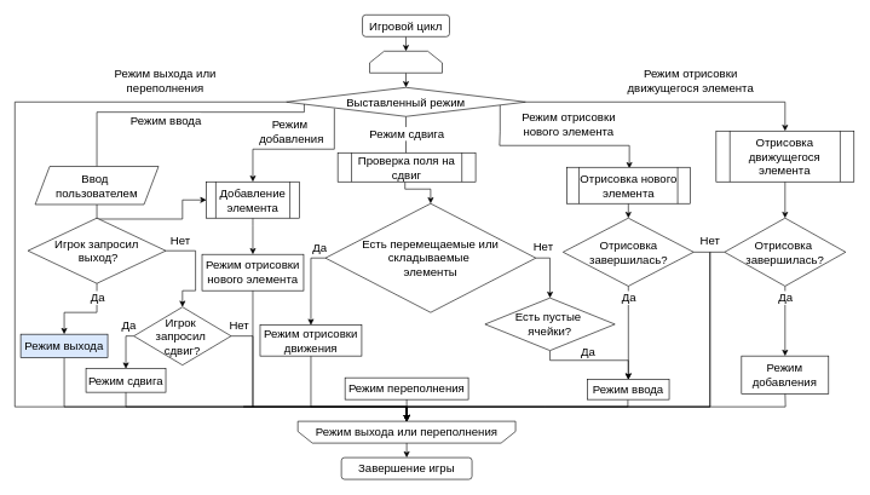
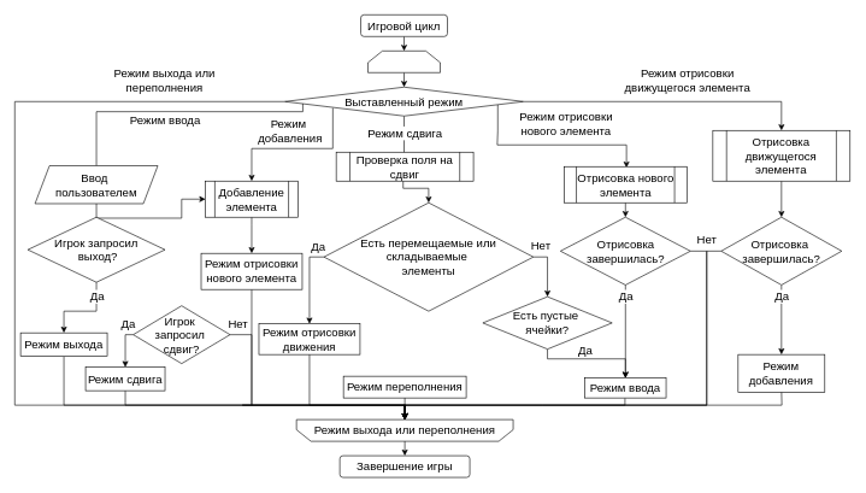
  <mxCell id="0" />
  <mxCell id="1" parent="0" />
  <mxCell id="2" style="edgeStyle=orthogonalEdgeStyle;rounded=0;orthogonalLoop=1;jettySize=auto;html=1;exitX=0.5;exitY=1;exitDx=0;exitDy=0;entryX=0.5;entryY=0;entryDx=0;entryDy=0;fontSize=16;" parent="1" source="3" target="18" edge="1"><mxGeometry relative="1" as="geometry"><mxPoint x="515" y="120" as="sourcePoint" /></mxGeometry></mxCell>
  <mxCell id="3" value="" style="shape=loopLimit;whiteSpace=wrap;html=1;fontSize=16;" parent="1" vertex="1"><mxGeometry x="509" y="70" width="100" height="30" as="geometry" /></mxCell>
  <mxCell id="4" style="edgeStyle=orthogonalEdgeStyle;rounded=0;orthogonalLoop=1;jettySize=auto;html=1;exitX=0.5;exitY=1;exitDx=0;exitDy=0;entryX=0.5;entryY=0;entryDx=0;entryDy=0;fontSize=16;" parent="1" source="5" target="24" edge="1"><mxGeometry relative="1" as="geometry" /></mxCell>
  <mxCell id="5" value="&lt;div style=&quot;font-size: 16px;&quot;&gt;Режим выхода&amp;nbsp;&lt;span style=&quot;background-color: initial; font-size: 16px;&quot;&gt;или переполнения&lt;/span&gt;&lt;/div&gt;" style="shape=loopLimit;whiteSpace=wrap;html=1;rotation=0;flipH=0;flipV=1;fontSize=16;" parent="1" vertex="1"><mxGeometry x="410" y="580" width="300" height="30" as="geometry" /></mxCell>
  <mxCell id="6" style="edgeStyle=orthogonalEdgeStyle;rounded=0;orthogonalLoop=1;jettySize=auto;html=1;exitX=0;exitY=0.5;exitDx=0;exitDy=0;entryX=0.5;entryY=0;entryDx=0;entryDy=0;fontSize=16;" parent="1" source="18" edge="1" target="5"><mxGeometry relative="1" as="geometry"><mxPoint x="580" y="570" as="targetPoint" /><Array as="points"><mxPoint x="20" y="140" /><mxPoint x="20" y="560" /><mxPoint x="560" y="560" /></Array></mxGeometry></mxCell>
  <mxCell id="7" value="&lt;div style=&quot;font-size: 16px;&quot;&gt;Режим выхода или&lt;br style=&quot;font-size: 16px;&quot;&gt;&lt;/div&gt;&lt;div style=&quot;font-size: 16px;&quot;&gt;переполнения&lt;/div&gt;" style="edgeLabel;html=1;align=center;verticalAlign=middle;resizable=0;points=[];fontSize=16;" parent="6" vertex="1" connectable="0"><mxGeometry x="-0.808" y="2" relative="1" as="geometry"><mxPoint x="-38" y="-32" as="offset" /></mxGeometry></mxCell>
  <mxCell id="8" style="edgeStyle=orthogonalEdgeStyle;rounded=0;orthogonalLoop=1;jettySize=auto;html=1;entryX=0.5;entryY=0;entryDx=0;entryDy=0;fontSize=16;exitX=0.075;exitY=0.564;exitDx=0;exitDy=0;exitPerimeter=0;endArrow=none;" parent="1" source="18" target="20" edge="1"><mxGeometry relative="1" as="geometry"><Array as="points"><mxPoint x="419" y="154" /><mxPoint x="133" y="154" /></Array><mxPoint x="354" y="173.818" as="sourcePoint" /></mxGeometry></mxCell>
  <mxCell id="9" value="Режим ввода" style="edgeLabel;html=1;align=center;verticalAlign=middle;resizable=0;points=[];fontSize=16;" parent="8" vertex="1" connectable="0"><mxGeometry x="-0.067" relative="1" as="geometry"><mxPoint x="-29" y="10" as="offset" /></mxGeometry></mxCell>
  <mxCell id="10" style="edgeStyle=orthogonalEdgeStyle;rounded=0;orthogonalLoop=1;jettySize=auto;html=1;exitX=1;exitY=0.5;exitDx=0;exitDy=0;entryX=0.5;entryY=0;entryDx=0;entryDy=0;fontSize=16;" parent="1" source="18" target="68" edge="1"><mxGeometry relative="1" as="geometry"><mxPoint x="785" y="180" as="sourcePoint" /><mxPoint x="895" y="257.5" as="targetPoint" /></mxGeometry></mxCell>
  <mxCell id="11" value="Режим отрисовки&lt;div style=&quot;font-size: 16px;&quot;&gt;&lt;div style=&quot;font-size: 16px;&quot;&gt;&lt;div style=&quot;font-size: 16px;&quot;&gt;движущегося элемента&lt;/div&gt;&lt;/div&gt;&lt;/div&gt;" style="edgeLabel;html=1;align=center;verticalAlign=middle;resizable=0;points=[];fontSize=16;" parent="10" vertex="1" connectable="0"><mxGeometry x="-0.26" y="-2" relative="1" as="geometry"><mxPoint x="79" y="-32" as="offset" /></mxGeometry></mxCell>
  <mxCell id="12" style="edgeStyle=orthogonalEdgeStyle;rounded=0;orthogonalLoop=1;jettySize=auto;html=1;exitX=0.893;exitY=0.608;exitDx=0;exitDy=0;entryX=0.508;entryY=0.033;entryDx=0;entryDy=0;entryPerimeter=0;exitPerimeter=0;fontSize=16;" parent="1" source="18" target="67" edge="1"><mxGeometry relative="1" as="geometry"><mxPoint x="765" y="257.5" as="targetPoint" /><Array as="points"><mxPoint x="689" y="181" /><mxPoint x="688" y="200" /><mxPoint x="834" y="200" /></Array></mxGeometry></mxCell>
  <mxCell id="13" value="&lt;div style=&quot;font-size: 16px;&quot;&gt;Режим отрисовки&lt;/div&gt;&lt;div style=&quot;font-size: 16px;&quot;&gt;нового элемента&lt;/div&gt;" style="edgeLabel;html=1;align=center;verticalAlign=middle;resizable=0;points=[];fontSize=16;" parent="12" vertex="1" connectable="0"><mxGeometry x="0.13" y="2" relative="1" as="geometry"><mxPoint y="-28" as="offset" /></mxGeometry></mxCell>
  <mxCell id="14" style="edgeStyle=orthogonalEdgeStyle;rounded=0;orthogonalLoop=1;jettySize=auto;html=1;exitX=0.5;exitY=1;exitDx=0;exitDy=0;entryX=0.5;entryY=0;entryDx=0;entryDy=0;fontSize=16;" parent="1" source="18" target="65" edge="1"><mxGeometry relative="1" as="geometry"><mxPoint x="585" y="261.25" as="targetPoint" /><Array as="points"><mxPoint x="559" y="230" /></Array></mxGeometry></mxCell>
  <mxCell id="15" value="Режим сдвига" style="edgeLabel;html=1;align=center;verticalAlign=middle;resizable=0;points=[];fontSize=16;" parent="14" vertex="1" connectable="0"><mxGeometry x="0.203" y="1" relative="1" as="geometry"><mxPoint x="-1" y="-32" as="offset" /></mxGeometry></mxCell>
  <mxCell id="16" style="edgeStyle=orthogonalEdgeStyle;rounded=0;orthogonalLoop=1;jettySize=auto;html=1;exitX=0.201;exitY=0.722;exitDx=0;exitDy=0;entryX=0.5;entryY=0;entryDx=0;entryDy=0;fontSize=16;exitPerimeter=0;" edge="1" parent="1" source="18" target="28"><mxGeometry relative="1" as="geometry" /></mxCell>
  <mxCell id="17" value="Режим&amp;nbsp;&lt;div style=&quot;font-size: 16px;&quot;&gt;добавления&lt;/div&gt;" style="edgeLabel;html=1;align=center;verticalAlign=middle;resizable=0;points=[];fontSize=16;" vertex="1" connectable="0" parent="16"><mxGeometry x="0.099" y="1" relative="1" as="geometry"><mxPoint x="1" y="-26" as="offset" /></mxGeometry></mxCell>
  <mxCell id="18" value="Выставленный режим" style="rhombus;whiteSpace=wrap;html=1;fontSize=16;" parent="1" vertex="1"><mxGeometry x="394" y="120" width="330" height="40" as="geometry" /></mxCell>
  <mxCell id="19" style="edgeStyle=orthogonalEdgeStyle;rounded=0;orthogonalLoop=1;jettySize=auto;html=1;exitX=0.5;exitY=1;exitDx=0;exitDy=0;" edge="1" parent="1" source="20" target="28"><mxGeometry relative="1" as="geometry" /></mxCell>
  <mxCell id="20" value="&lt;div style=&quot;font-size: 16px;&quot;&gt;Ввод&amp;nbsp;&lt;/div&gt;&lt;div style=&quot;font-size: 16px;&quot;&gt;пользователем&lt;/div&gt;" style="shape=parallelogram;perimeter=parallelogramPerimeter;whiteSpace=wrap;html=1;fixedSize=1;fontSize=16;" parent="1" vertex="1"><mxGeometry x="48" y="228.75" width="170" height="52.5" as="geometry" /></mxCell>
  <mxCell id="21" style="edgeStyle=orthogonalEdgeStyle;rounded=0;orthogonalLoop=1;jettySize=auto;html=1;exitX=0.5;exitY=1;exitDx=0;exitDy=0;entryX=0.5;entryY=0;entryDx=0;entryDy=0;fontSize=16;" parent="1" source="68" target="36" edge="1"><mxGeometry relative="1" as="geometry"><mxPoint x="1091.94" y="310" as="sourcePoint" /><Array as="points" /></mxGeometry></mxCell>
  <mxCell id="22" style="edgeStyle=orthogonalEdgeStyle;rounded=0;orthogonalLoop=1;jettySize=auto;html=1;exitX=0.5;exitY=1;exitDx=0;exitDy=0;entryX=0.5;entryY=0;entryDx=0;entryDy=0;fontSize=16;" parent="1" source="23" target="3" edge="1"><mxGeometry relative="1" as="geometry" /></mxCell>
  <mxCell id="23" value="&lt;font style=&quot;font-size: 16px;&quot;&gt;Игровой цикл&lt;/font&gt;" style="rounded=1;whiteSpace=wrap;html=1;fontSize=16;" parent="1" vertex="1"><mxGeometry x="499" y="20" width="120" height="30" as="geometry" /></mxCell>
  <mxCell id="24" value="Завершение игры" style="rounded=1;whiteSpace=wrap;html=1;fontSize=16;" parent="1" vertex="1"><mxGeometry x="470" y="630" width="180" height="30" as="geometry" /></mxCell>
  <mxCell id="25" style="edgeStyle=orthogonalEdgeStyle;rounded=0;orthogonalLoop=1;jettySize=auto;html=1;exitX=1;exitY=0.5;exitDx=0;exitDy=0;entryX=0.5;entryY=0;entryDx=0;entryDy=0;fontSize=16;" parent="1" source="58" target="5" edge="1"><mxGeometry relative="1" as="geometry"><mxPoint x="275" y="482.5" as="sourcePoint" /><Array as="points"><mxPoint x="348" y="463" /><mxPoint x="348" y="560" /><mxPoint x="560" y="560" /></Array></mxGeometry></mxCell>
  <mxCell id="26" value="Нет" style="edgeLabel;html=1;align=center;verticalAlign=middle;resizable=0;points=[];fontSize=16;" parent="25" vertex="1" connectable="0"><mxGeometry x="-0.855" relative="1" as="geometry"><mxPoint x="-16" y="-15" as="offset" /></mxGeometry></mxCell>
  <mxCell id="27" style="edgeStyle=orthogonalEdgeStyle;rounded=0;orthogonalLoop=1;jettySize=auto;html=1;entryX=0.5;entryY=0;entryDx=0;entryDy=0;exitX=0.5;exitY=1;exitDx=0;exitDy=0;fontSize=16;" parent="1" source="28" target="31" edge="1"><mxGeometry relative="1" as="geometry"><mxPoint x="390" y="310" as="sourcePoint" /><mxPoint x="407" y="390" as="targetPoint" /><Array as="points"><mxPoint x="348" y="310" /><mxPoint x="348" y="310" /></Array></mxGeometry></mxCell>
  <mxCell id="28" value="Добавление элемента" style="shape=process;whiteSpace=wrap;html=1;backgroundOutline=1;fontSize=16;" parent="1" vertex="1"><mxGeometry x="284" y="250" width="128" height="50" as="geometry" /></mxCell>
  <mxCell id="29" value="Режим переполнения" style="rounded=0;whiteSpace=wrap;html=1;fontSize=16;" parent="1" vertex="1"><mxGeometry x="475" y="520" width="170" height="30" as="geometry" /></mxCell>
  <mxCell id="30" style="edgeStyle=orthogonalEdgeStyle;rounded=0;orthogonalLoop=1;jettySize=auto;html=1;exitX=0.5;exitY=1;exitDx=0;exitDy=0;entryX=0.5;entryY=0;entryDx=0;entryDy=0;fontSize=16;" parent="1" source="31" target="5" edge="1"><mxGeometry relative="1" as="geometry"><Array as="points"><mxPoint x="335" y="560" /><mxPoint x="559" y="560" /></Array></mxGeometry></mxCell>
  <mxCell id="31" value="&lt;div style=&quot;font-size: 16px;&quot;&gt;Режим отрисовки &lt;br style=&quot;font-size: 16px;&quot;&gt;&lt;/div&gt;&lt;div style=&quot;font-size: 16px;&quot;&gt;нового элемента&lt;br style=&quot;font-size: 16px;&quot;&gt;&lt;/div&gt;" style="rounded=0;whiteSpace=wrap;html=1;fontSize=16;" parent="1" vertex="1"><mxGeometry x="278" y="350" width="140" height="50" as="geometry" /></mxCell>
  <mxCell id="32" style="edgeStyle=orthogonalEdgeStyle;rounded=0;orthogonalLoop=1;jettySize=auto;html=1;exitX=0;exitY=0.5;exitDx=0;exitDy=0;entryX=0.5;entryY=0;entryDx=0;entryDy=0;fontSize=16;" parent="1" source="36" target="5" edge="1"><mxGeometry relative="1" as="geometry"><mxPoint x="555" y="600" as="targetPoint" /><Array as="points"><mxPoint x="978" y="347" /><mxPoint x="978" y="560" /><mxPoint x="560" y="560" /></Array></mxGeometry></mxCell>
  <mxCell id="33" value="Нет" style="edgeLabel;html=1;align=center;verticalAlign=middle;resizable=0;points=[];fontSize=16;" parent="32" vertex="1" connectable="0"><mxGeometry x="-0.952" y="-1" relative="1" as="geometry"><mxPoint x="-4" y="-16" as="offset" /></mxGeometry></mxCell>
  <mxCell id="34" style="edgeStyle=orthogonalEdgeStyle;rounded=0;orthogonalLoop=1;jettySize=auto;html=1;exitX=0.5;exitY=1;exitDx=0;exitDy=0;entryX=0.5;entryY=0;entryDx=0;entryDy=0;fontSize=16;" parent="1" source="36" target="44" edge="1"><mxGeometry relative="1" as="geometry" /></mxCell>
  <mxCell id="35" value="Да" style="edgeLabel;html=1;align=center;verticalAlign=middle;resizable=0;points=[];fontSize=16;" parent="34" vertex="1" connectable="0"><mxGeometry x="-0.42" relative="1" as="geometry"><mxPoint y="-12" as="offset" /></mxGeometry></mxCell>
  <mxCell id="36" value="&lt;font style=&quot;font-size: 16px;&quot;&gt;Отрисовка&amp;nbsp;&lt;/font&gt;&lt;div style=&quot;font-size: 16px;&quot;&gt;&lt;font style=&quot;font-size: 16px;&quot;&gt;завершилась?&lt;/font&gt;&lt;/div&gt;" style="rhombus;whiteSpace=wrap;html=1;fontSize=16;" parent="1" vertex="1"><mxGeometry x="998" y="300" width="166.94" height="93.75" as="geometry" /></mxCell>
  <mxCell id="37" style="edgeStyle=orthogonalEdgeStyle;rounded=0;orthogonalLoop=1;jettySize=auto;html=1;exitX=1;exitY=0.5;exitDx=0;exitDy=0;fontSize=16;entryX=0.5;entryY=0;entryDx=0;entryDy=0;" parent="1" source="38" target="5" edge="1"><mxGeometry relative="1" as="geometry"><Array as="points"><mxPoint x="978" y="347" /><mxPoint x="978" y="560" /><mxPoint x="560" y="560" /></Array><mxPoint x="588" y="570" as="targetPoint" /></mxGeometry></mxCell>
  <mxCell id="38" value="Отрисовка завершилась?" style="rhombus;whiteSpace=wrap;html=1;fontSize=16;" parent="1" vertex="1"><mxGeometry x="775.5" y="300" width="180" height="93.75" as="geometry" /></mxCell>
  <mxCell id="39" style="edgeStyle=orthogonalEdgeStyle;rounded=0;orthogonalLoop=1;jettySize=auto;html=1;exitX=0.494;exitY=1.012;exitDx=0;exitDy=0;entryX=0.5;entryY=0;entryDx=0;entryDy=0;exitPerimeter=0;fontSize=16;" parent="1" source="40" target="5" edge="1"><mxGeometry relative="1" as="geometry"><mxPoint x="708.2" y="560" as="targetPoint" /><Array as="points"><mxPoint x="751" y="560" /><mxPoint x="561" y="560" /></Array></mxGeometry></mxCell>
  <mxCell id="40" value="Режим ввода" style="rounded=0;whiteSpace=wrap;html=1;fontSize=16;" parent="1" vertex="1"><mxGeometry x="809.25" y="522.5" width="112.5" height="27.5" as="geometry" /></mxCell>
  <mxCell id="41" style="edgeStyle=orthogonalEdgeStyle;rounded=0;orthogonalLoop=1;jettySize=auto;html=1;exitX=0.5;exitY=1;exitDx=0;exitDy=0;entryX=0.5;entryY=0;entryDx=0;entryDy=0;fontSize=16;" parent="1" source="38" target="40" edge="1"><mxGeometry relative="1" as="geometry"><mxPoint x="849" y="500" as="targetPoint" /><Array as="points" /></mxGeometry></mxCell>
  <mxCell id="42" value="Да" style="edgeLabel;html=1;align=center;verticalAlign=middle;resizable=0;points=[];fontSize=16;" parent="41" vertex="1" connectable="0"><mxGeometry x="-0.409" y="-2" relative="1" as="geometry"><mxPoint x="2" y="-22" as="offset" /></mxGeometry></mxCell>
  <mxCell id="43" style="edgeStyle=orthogonalEdgeStyle;rounded=0;orthogonalLoop=1;jettySize=auto;html=1;exitX=0.5;exitY=1;exitDx=0;exitDy=0;entryX=0.5;entryY=0;entryDx=0;entryDy=0;fontSize=16;" parent="1" source="44" target="5" edge="1"><mxGeometry relative="1" as="geometry"><Array as="points"><mxPoint x="1082" y="540" /><mxPoint x="1082" y="540" /><mxPoint x="1082" y="560" /><mxPoint x="560" y="560" /></Array><mxPoint x="520" y="570" as="targetPoint" /></mxGeometry></mxCell>
  <mxCell id="44" value="&lt;div style=&quot;font-size: 16px;&quot;&gt;Режим добавления&lt;/div&gt;" style="rounded=0;whiteSpace=wrap;html=1;fontSize=16;" parent="1" vertex="1"><mxGeometry x="1021.47" y="490" width="120" height="52.5" as="geometry" /></mxCell>
  <mxCell id="45" style="edgeStyle=orthogonalEdgeStyle;rounded=0;orthogonalLoop=1;jettySize=auto;html=1;exitX=0.488;exitY=1.002;exitDx=0;exitDy=0;entryX=0.5;entryY=0;entryDx=0;entryDy=0;fontSize=16;exitPerimeter=0;" parent="1" source="65" target="50" edge="1"><mxGeometry relative="1" as="geometry"><mxPoint x="585" y="313.75" as="sourcePoint" /><Array as="points"><mxPoint x="558" y="260" /><mxPoint x="593" y="260" /></Array></mxGeometry></mxCell>
  <mxCell id="46" style="edgeStyle=orthogonalEdgeStyle;rounded=0;orthogonalLoop=1;jettySize=auto;html=1;exitX=1;exitY=0.5;exitDx=0;exitDy=0;entryX=0.5;entryY=0;entryDx=0;entryDy=0;fontSize=16;" parent="1" source="50" target="71" edge="1"><mxGeometry relative="1" as="geometry"><Array as="points"><mxPoint x="758" y="355" /><mxPoint x="758" y="410" /></Array><mxPoint x="707.5" y="343.13" as="targetPoint" /></mxGeometry></mxCell>
  <mxCell id="47" value="Нет" style="edgeLabel;html=1;align=center;verticalAlign=middle;resizable=0;points=[];fontSize=16;" parent="46" vertex="1" connectable="0"><mxGeometry x="0.032" y="1" relative="1" as="geometry"><mxPoint x="-11" y="-34" as="offset" /></mxGeometry></mxCell>
  <mxCell id="48" style="edgeStyle=orthogonalEdgeStyle;rounded=0;orthogonalLoop=1;jettySize=auto;html=1;exitX=0;exitY=0.5;exitDx=0;exitDy=0;entryX=0.5;entryY=0;entryDx=0;entryDy=0;fontSize=16;" parent="1" source="50" target="52" edge="1"><mxGeometry relative="1" as="geometry"><Array as="points"><mxPoint x="428" y="355" /></Array></mxGeometry></mxCell>
  <mxCell id="49" value="Да" style="edgeLabel;html=1;align=center;verticalAlign=middle;resizable=0;points=[];fontSize=16;" parent="48" vertex="1" connectable="0"><mxGeometry x="-0.689" relative="1" as="geometry"><mxPoint x="8" y="-15" as="offset" /></mxGeometry></mxCell>
  <mxCell id="50" value="Есть перемещаемые или складываемые&amp;nbsp;&lt;div style=&quot;font-size: 16px;&quot;&gt;элементы&lt;/div&gt;" style="rhombus;whiteSpace=wrap;html=1;fontSize=16;" parent="1" vertex="1"><mxGeometry x="448" y="280" width="290" height="150" as="geometry" /></mxCell>
  <mxCell id="51" style="edgeStyle=orthogonalEdgeStyle;rounded=0;orthogonalLoop=1;jettySize=auto;html=1;exitX=0.5;exitY=1;exitDx=0;exitDy=0;entryX=0.5;entryY=0;entryDx=0;entryDy=0;fontSize=16;" parent="1" source="52" target="5" edge="1"><mxGeometry relative="1" as="geometry"><Array as="points"><mxPoint x="430" y="560" /><mxPoint x="561" y="560" /></Array></mxGeometry></mxCell>
  <mxCell id="52" value="Режим отрисовки движения" style="rounded=0;whiteSpace=wrap;html=1;fontSize=16;" parent="1" vertex="1"><mxGeometry x="358" y="447.5" width="140" height="42.5" as="geometry" /></mxCell>
- <mxCell id="53" style="edgeStyle=orthogonalEdgeStyle;rounded=0;orthogonalLoop=1;jettySize=auto;html=1;exitX=1;exitY=0.5;exitDx=0;exitDy=0;entryX=0.5;entryY=0;entryDx=0;entryDy=0;fontSize=16;exitPerimeter=0;" parent="1" source="57" target="58" edge="1"><mxGeometry relative="1" as="geometry"><Array as="points"><mxPoint x="269" y="345" /><mxPoint x="269" y="400" /><mxPoint x="251" y="400" /></Array></mxGeometry></mxCell>
- <mxCell id="54" value="Нет" style="edgeLabel;html=1;align=center;verticalAlign=middle;resizable=0;points=[];fontSize=16;" parent="53" vertex="1" connectable="0"><mxGeometry x="-0.872" y="-1" relative="1" as="geometry"><mxPoint x="10" y="-16" as="offset" /></mxGeometry></mxCell>
  <mxCell id="55" style="edgeStyle=orthogonalEdgeStyle;rounded=0;orthogonalLoop=1;jettySize=auto;html=1;exitX=0.5;exitY=1;exitDx=0;exitDy=0;entryX=0.5;entryY=0;entryDx=0;entryDy=0;" edge="1" parent="1" source="57" target="64"><mxGeometry relative="1" as="geometry"><Array as="points"><mxPoint x="133" y="430" /><mxPoint x="88" y="430" /></Array></mxGeometry></mxCell>
  <mxCell id="56" value="Да" style="edgeLabel;html=1;align=center;verticalAlign=middle;resizable=0;points=[];fontSize=16;" vertex="1" connectable="0" parent="55"><mxGeometry x="-0.569" y="1" relative="1" as="geometry"><mxPoint x="-1" y="-6" as="offset" /></mxGeometry></mxCell>
  <mxCell id="57" value="Игрок запросил&lt;div&gt;&amp;nbsp;выход?&lt;/div&gt;" style="rhombus;whiteSpace=wrap;html=1;fontSize=16;" parent="1" vertex="1"><mxGeometry x="38" y="300" width="190" height="90" as="geometry" /></mxCell>
  <mxCell id="58" value="&lt;div style=&quot;font-size: 16px;&quot;&gt;Игрок&amp;nbsp;&lt;/div&gt;&lt;div style=&quot;font-size: 16px;&quot;&gt;запросил&amp;nbsp;&lt;/div&gt;&lt;div style=&quot;font-size: 16px;&quot;&gt;сдвиг?&lt;/div&gt;" style="rhombus;whiteSpace=wrap;html=1;fontSize=16;" parent="1" vertex="1"><mxGeometry x="184" y="422.5" width="134" height="80" as="geometry" /></mxCell>
  <mxCell id="59" style="edgeStyle=orthogonalEdgeStyle;rounded=0;orthogonalLoop=1;jettySize=auto;html=1;exitX=0.5;exitY=1;exitDx=0;exitDy=0;entryX=0.5;entryY=0;entryDx=0;entryDy=0;fontSize=16;" parent="1" source="60" target="5" edge="1"><mxGeometry relative="1" as="geometry"><Array as="points"><mxPoint x="175" y="560" /><mxPoint x="561" y="560" /></Array></mxGeometry></mxCell>
  <mxCell id="60" value="&lt;div style=&quot;font-size: 16px;&quot;&gt;Режим&amp;nbsp;&lt;span style=&quot;background-color: initial;&quot;&gt;сдвига&lt;/span&gt;&lt;/div&gt;" style="rounded=0;whiteSpace=wrap;html=1;fontSize=16;" parent="1" vertex="1"><mxGeometry x="118" y="507.5" width="110" height="32.5" as="geometry" /></mxCell>
  <mxCell id="61" style="edgeStyle=orthogonalEdgeStyle;rounded=0;orthogonalLoop=1;jettySize=auto;html=1;exitX=0;exitY=0.5;exitDx=0;exitDy=0;entryX=0.5;entryY=0;entryDx=0;entryDy=0;fontSize=16;" parent="1" source="58" target="60" edge="1"><mxGeometry relative="1" as="geometry"><Array as="points"><mxPoint x="173" y="463" /></Array></mxGeometry></mxCell>
  <mxCell id="62" value="Да" style="edgeLabel;html=1;align=center;verticalAlign=middle;resizable=0;points=[];fontSize=16;" parent="61" vertex="1" connectable="0"><mxGeometry x="-0.726" relative="1" as="geometry"><mxPoint y="-16" as="offset" /></mxGeometry></mxCell>
  <mxCell id="63" style="edgeStyle=orthogonalEdgeStyle;rounded=0;orthogonalLoop=1;jettySize=auto;html=1;exitX=0.5;exitY=1;exitDx=0;exitDy=0;entryX=0.5;entryY=0;entryDx=0;entryDy=0;fontSize=16;" parent="1" source="64" target="5" edge="1"><mxGeometry relative="1" as="geometry"><Array as="points"><mxPoint x="88" y="560" /><mxPoint x="560" y="560" /></Array></mxGeometry></mxCell>
- <mxCell id="64" value="&lt;div style=&quot;font-size: 16px;&quot;&gt;Режим&amp;nbsp;&lt;span style=&quot;background-color: initial; font-size: 16px;&quot;&gt;выхода&lt;/span&gt;&lt;/div&gt;" style="rounded=0;whiteSpace=wrap;html=1;fontSize=16;fillColor=#dae8fc;" parent="1" vertex="1"><mxGeometry x="28" y="460" width="120" height="32.5" as="geometry" /></mxCell>
+ <mxCell id="64" value="&lt;div style=&quot;font-size: 16px;&quot;&gt;Режим&amp;nbsp;&lt;span style=&quot;background-color: initial; font-size: 16px;&quot;&gt;выхода&lt;/span&gt;&lt;/div&gt;" style="rounded=0;whiteSpace=wrap;html=1;fontSize=16;" parent="1" vertex="1"><mxGeometry x="28" y="460" width="120" height="32.5" as="geometry" /></mxCell>
  <mxCell id="65" value="Проверка поля на сдвиг" style="shape=process;whiteSpace=wrap;html=1;backgroundOutline=1;fontSize=16;" parent="1" vertex="1"><mxGeometry x="465" y="210" width="190" height="40" as="geometry" /></mxCell>
  <mxCell id="66" style="edgeStyle=orthogonalEdgeStyle;rounded=0;orthogonalLoop=1;jettySize=auto;html=1;exitX=0.5;exitY=1;exitDx=0;exitDy=0;entryX=0.5;entryY=0;entryDx=0;entryDy=0;" edge="1" parent="1" source="67" target="38"><mxGeometry relative="1" as="geometry" /></mxCell>
  <mxCell id="67" value="Отрисовка нового элемента" style="shape=process;whiteSpace=wrap;html=1;backgroundOutline=1;fontSize=16;" parent="1" vertex="1"><mxGeometry x="780.5" y="230" width="170" height="50" as="geometry" /></mxCell>
  <mxCell id="68" value="&lt;font style=&quot;font-size: 16px;&quot;&gt;Отрисовка движущегося элемента&lt;/font&gt;" style="shape=process;whiteSpace=wrap;html=1;backgroundOutline=1;fontSize=16;" parent="1" vertex="1"><mxGeometry x="986.47" y="180" width="190" height="70" as="geometry" /></mxCell>
  <mxCell id="69" style="edgeStyle=orthogonalEdgeStyle;rounded=0;orthogonalLoop=1;jettySize=auto;html=1;exitX=0.5;exitY=1;exitDx=0;exitDy=0;entryX=0.5;entryY=0;entryDx=0;entryDy=0;fontSize=16;" parent="1" source="71" target="40" edge="1"><mxGeometry relative="1" as="geometry"><mxPoint x="830" y="500" as="targetPoint" /><Array as="points"><mxPoint x="758" y="496" /><mxPoint x="866" y="496" /><mxPoint x="866" y="523" /></Array><mxPoint x="795" y="487.5" as="sourcePoint" /></mxGeometry></mxCell>
  <mxCell id="70" value="Да" style="edgeLabel;html=1;align=center;verticalAlign=middle;resizable=0;points=[];fontSize=16;" parent="69" vertex="1" connectable="0"><mxGeometry x="-0.383" relative="1" as="geometry"><mxPoint x="19" y="-13" as="offset" /></mxGeometry></mxCell>
  <mxCell id="71" value="&lt;div style=&quot;font-size: 16px;&quot;&gt;Есть пустые&amp;nbsp;&lt;/div&gt;&lt;div style=&quot;font-size: 16px;&quot;&gt;ячейки?&lt;/div&gt;" style="rhombus;whiteSpace=wrap;html=1;fontSize=16;" parent="1" vertex="1"><mxGeometry x="668" y="410" width="179" height="72.5" as="geometry" /></mxCell>
  <mxCell id="72" style="edgeStyle=orthogonalEdgeStyle;rounded=0;orthogonalLoop=1;jettySize=auto;html=1;exitX=0.5;exitY=1;exitDx=0;exitDy=0;entryX=0.5;entryY=0;entryDx=0;entryDy=0;fontSize=16;" parent="1" source="29" target="5" edge="1"><mxGeometry relative="1" as="geometry"><mxPoint x="561" y="580" as="targetPoint" /><Array as="points"><mxPoint x="561" y="560" /><mxPoint x="561" y="560" /></Array></mxGeometry></mxCell>
